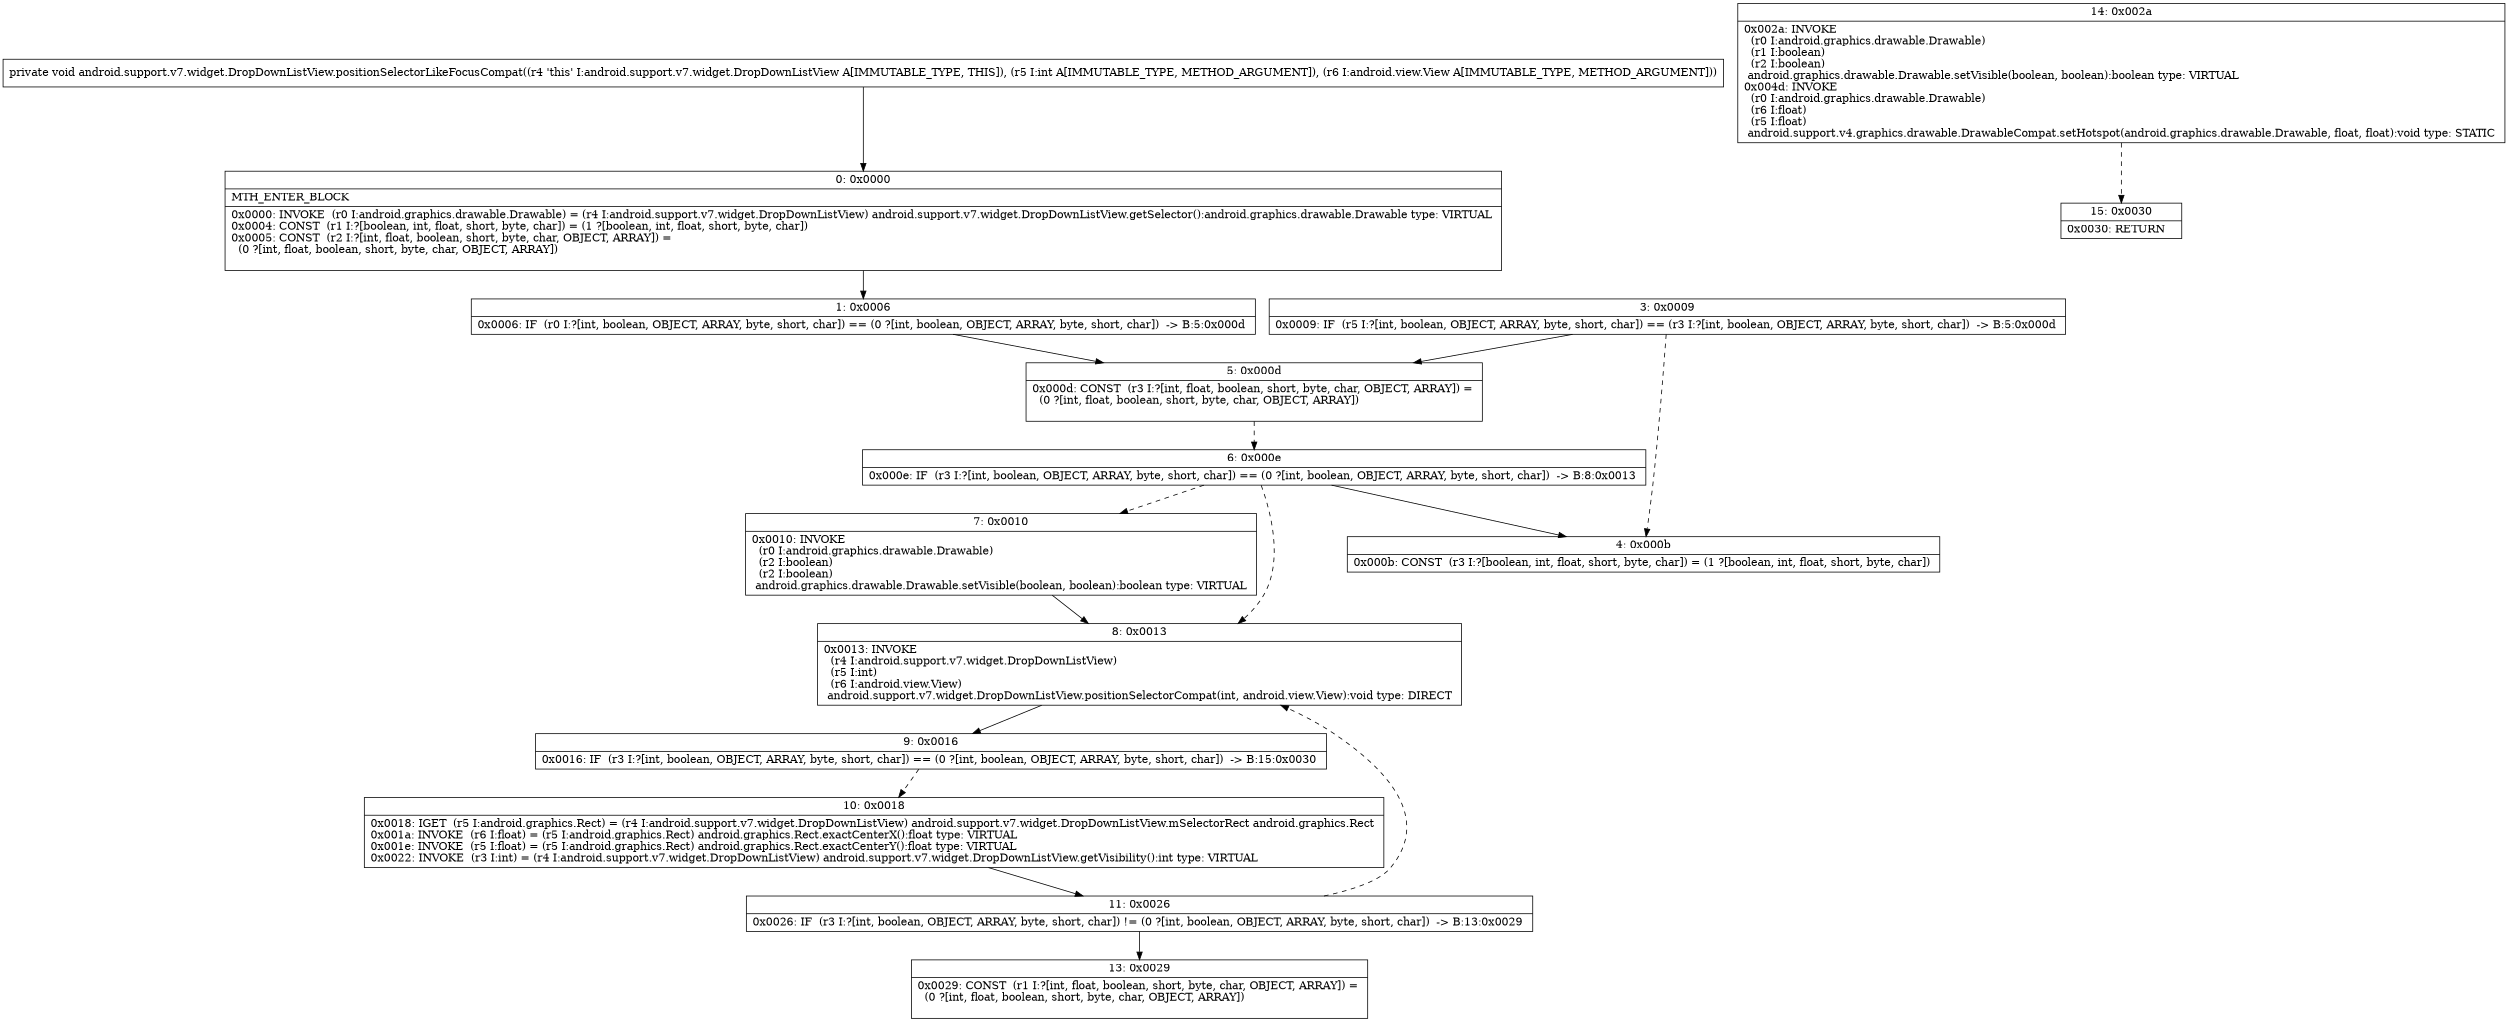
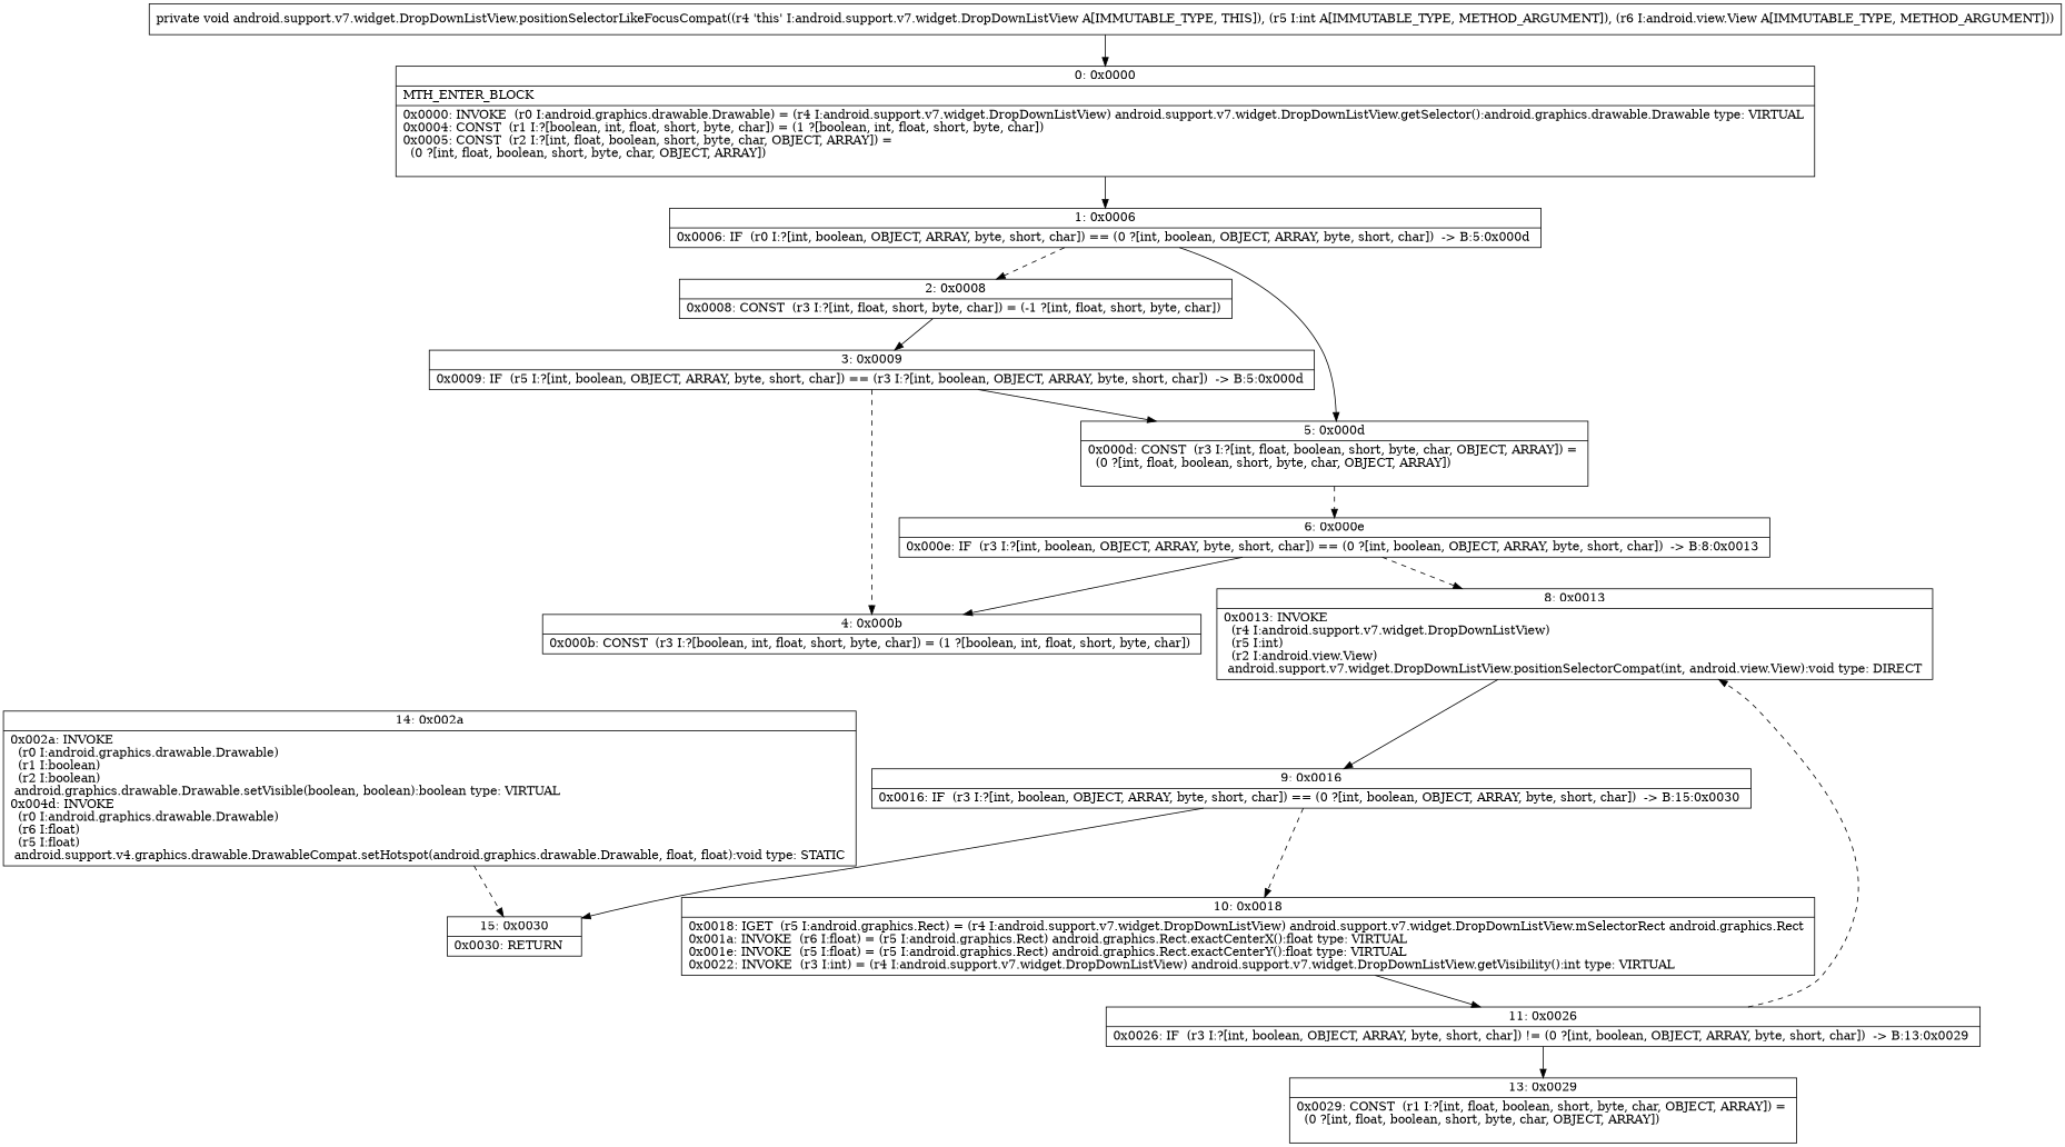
  digraph {
    node [shape=record]
    n1 [label="{0\:\ 0x0000|MTH_ENTER_BLOCK\l|0x0000: INVOKE  (r0 I:android.graphics.drawable.Drawable) = (r4 I:android.support.v7.widget.DropDownListView) android.support.v7.widget.DropDownListView.getSelector():android.graphics.drawable.Drawable type: VIRTUAL \l0x0004: CONST  (r1 I:?[boolean, int, float, short, byte, char]) = (1 ?[boolean, int, float, short, byte, char]) \l0x0005: CONST  (r2 I:?[int, float, boolean, short, byte, char, OBJECT, ARRAY]) = \l  (0 ?[int, float, boolean, short, byte, char, OBJECT, ARRAY])\l \l}"]
    n2 [label="{1\:\ 0x0006|0x0006: IF  (r0 I:?[int, boolean, OBJECT, ARRAY, byte, short, char]) == (0 ?[int, boolean, OBJECT, ARRAY, byte, short, char])  \-\> B:5:0x000d \l}"]
+   n3 [label="{2\:\ 0x0008|0x0008: CONST  (r3 I:?[int, float, short, byte, char]) = (\-1 ?[int, float, short, byte, char]) \l}"]
    n4 [label="{5\:\ 0x000d|0x000d: CONST  (r3 I:?[int, float, boolean, short, byte, char, OBJECT, ARRAY]) = \l  (0 ?[int, float, boolean, short, byte, char, OBJECT, ARRAY])\l \l}"]
    n5 [label="{3\:\ 0x0009|0x0009: IF  (r5 I:?[int, boolean, OBJECT, ARRAY, byte, short, char]) == (r3 I:?[int, boolean, OBJECT, ARRAY, byte, short, char])  \-\> B:5:0x000d \l}"]
    n6 [label="{6\:\ 0x000e|0x000e: IF  (r3 I:?[int, boolean, OBJECT, ARRAY, byte, short, char]) == (0 ?[int, boolean, OBJECT, ARRAY, byte, short, char])  \-\> B:8:0x0013 \l}"]
    n7 [label="{4\:\ 0x000b|0x000b: CONST  (r3 I:?[boolean, int, float, short, byte, char]) = (1 ?[boolean, int, float, short, byte, char]) \l}"]
-   n8 [label="{7\:\ 0x0010|0x0010: INVOKE  \l  (r0 I:android.graphics.drawable.Drawable)\l  (r2 I:boolean)\l  (r2 I:boolean)\l android.graphics.drawable.Drawable.setVisible(boolean, boolean):boolean type: VIRTUAL \l}"]
-   n9 [label="{8\:\ 0x0013|0x0013: INVOKE  \l  (r4 I:android.support.v7.widget.DropDownListView)\l  (r5 I:int)\l  (r6 I:android.view.View)\l android.support.v7.widget.DropDownListView.positionSelectorCompat(int, android.view.View):void type: DIRECT \l}"]
+   n9 [label="{8\:\ 0x0013|0x0013: INVOKE  \l  (r4 I:android.support.v7.widget.DropDownListView)\l  (r5 I:int)\l  (r2 I:android.view.View)\l android.support.v7.widget.DropDownListView.positionSelectorCompat(int, android.view.View):void type: DIRECT \l}"]
    n10 [label="{9\:\ 0x0016|0x0016: IF  (r3 I:?[int, boolean, OBJECT, ARRAY, byte, short, char]) == (0 ?[int, boolean, OBJECT, ARRAY, byte, short, char])  \-\> B:15:0x0030 \l}"]
    n11 [label="{10\:\ 0x0018|0x0018: IGET  (r5 I:android.graphics.Rect) = (r4 I:android.support.v7.widget.DropDownListView) android.support.v7.widget.DropDownListView.mSelectorRect android.graphics.Rect \l0x001a: INVOKE  (r6 I:float) = (r5 I:android.graphics.Rect) android.graphics.Rect.exactCenterX():float type: VIRTUAL \l0x001e: INVOKE  (r5 I:float) = (r5 I:android.graphics.Rect) android.graphics.Rect.exactCenterY():float type: VIRTUAL \l0x0022: INVOKE  (r3 I:int) = (r4 I:android.support.v7.widget.DropDownListView) android.support.v7.widget.DropDownListView.getVisibility():int type: VIRTUAL \l}"]
    n12 [label="{15\:\ 0x0030|0x0030: RETURN   \l}"]
    n13 [label="{11\:\ 0x0026|0x0026: IF  (r3 I:?[int, boolean, OBJECT, ARRAY, byte, short, char]) != (0 ?[int, boolean, OBJECT, ARRAY, byte, short, char])  \-\> B:13:0x0029 \l}"]
    n14 [label="{13\:\ 0x0029|0x0029: CONST  (r1 I:?[int, float, boolean, short, byte, char, OBJECT, ARRAY]) = \l  (0 ?[int, float, boolean, short, byte, char, OBJECT, ARRAY])\l \l}"]
    n15 [label="{14\:\ 0x002a|0x002a: INVOKE  \l  (r0 I:android.graphics.drawable.Drawable)\l  (r1 I:boolean)\l  (r2 I:boolean)\l android.graphics.drawable.Drawable.setVisible(boolean, boolean):boolean type: VIRTUAL \l0x004d: INVOKE  \l  (r0 I:android.graphics.drawable.Drawable)\l  (r6 I:float)\l  (r5 I:float)\l android.support.v4.graphics.drawable.DrawableCompat.setHotspot(android.graphics.drawable.Drawable, float, float):void type: STATIC \l}"]
    n16 [label="{private void android.support.v7.widget.DropDownListView.positionSelectorLikeFocusCompat((r4 'this' I:android.support.v7.widget.DropDownListView A[IMMUTABLE_TYPE, THIS]), (r5 I:int A[IMMUTABLE_TYPE, METHOD_ARGUMENT]), (r6 I:android.view.View A[IMMUTABLE_TYPE, METHOD_ARGUMENT])) }"]
    n1 -> n2
+   n2 -> n3 [style=dashed]
    n2 -> n4
+   n3 -> n5
    n4 -> n6 [style=dashed]
    n5 -> n4
    n5 -> n7 [style=dashed]
    n6 -> n7
-   n6 -> n8 [style=dashed]
    n6 -> n9 [style=dashed]
-   n8 -> n9
    n9 -> n10
    n10 -> n11 [style=dashed]
+   n10 -> n12
    n11 -> n13
    n13 -> n9 [style=dashed]
    n13 -> n14
    n15 -> n12 [style=dashed]
    n16 -> n1
  }
